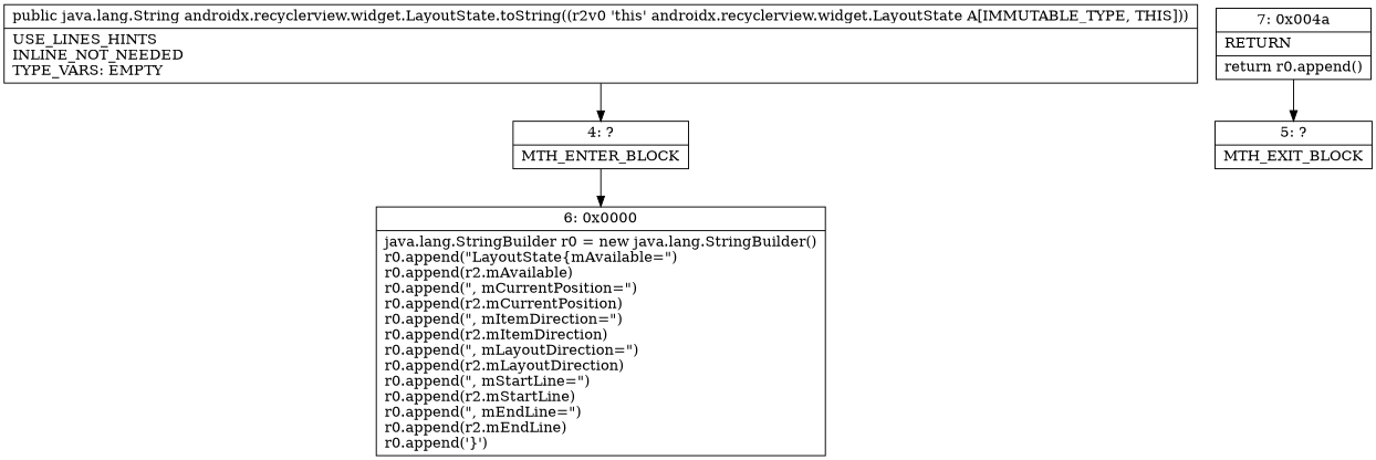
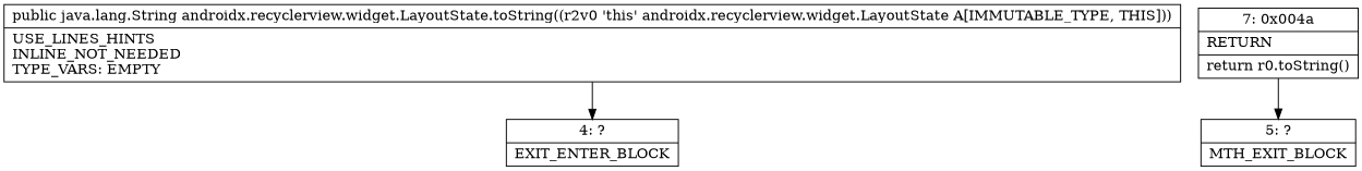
  digraph {
    node [shape=record]
-   n1 [label="{4\:\ ?|MTH_ENTER_BLOCK\l}"]
-   n2 [label="{6\:\ 0x0000|java.lang.StringBuilder r0 = new java.lang.StringBuilder()\lr0.append(\"LayoutState\{mAvailable=\")\lr0.append(r2.mAvailable)\lr0.append(\", mCurrentPosition=\")\lr0.append(r2.mCurrentPosition)\lr0.append(\", mItemDirection=\")\lr0.append(r2.mItemDirection)\lr0.append(\", mLayoutDirection=\")\lr0.append(r2.mLayoutDirection)\lr0.append(\", mStartLine=\")\lr0.append(r2.mStartLine)\lr0.append(\", mEndLine=\")\lr0.append(r2.mEndLine)\lr0.append('\}')\l}"]
-   n3 [label="{7\:\ 0x004a|RETURN\l|return r0.append()\l}"]
+   n1 [label="{4\:\ ?|EXIT_ENTER_BLOCK\l}"]
+   n3 [label="{7\:\ 0x004a|RETURN\l|return r0.toString()\l}"]
    n4 [label="{5\:\ ?|MTH_EXIT_BLOCK\l}"]
    n5 [label="{public java.lang.String androidx.recyclerview.widget.LayoutState.toString((r2v0 'this' androidx.recyclerview.widget.LayoutState A[IMMUTABLE_TYPE, THIS]))  | USE_LINES_HINTS\lINLINE_NOT_NEEDED\lTYPE_VARS: EMPTY\l}"]
-   n1 -> n2
    n3 -> n4
    n5 -> n1
  }
